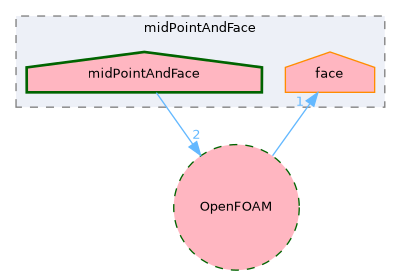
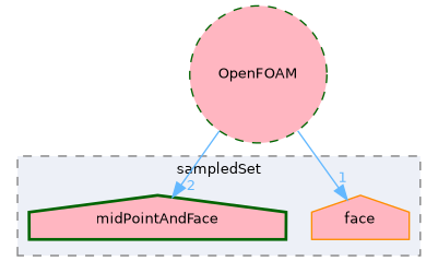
  digraph {
    compound=true
    node [color=darkgreen fillcolor=lightpink fontname=Helvetica fontsize=10 shape=house]
    edge [color=steelblue1 fontcolor=steelblue1 fontname=Helvetica fontsize=10 labeldistance=1.5 labelfontname=Helvetica labelfontsize=10]
    n1 [color=darkorange height=0.2 label=face style=filled width=0.4]
    n2 [height=0.2 label=midPointAndFace style="filled,bold" width=0.4]
    n3 [height=0.2 label=OpenFOAM shape=circle style="filled,dashed" width=0.4]
    subgraph cluster_1 {
      bgcolor="#edf0f7"
      fontname=Helvetica
      fontsize=10
-     label=midPointAndFace
+     label=sampledSet
      pencolor=grey50
      style="filled,dashed"
      n1
      n2
    }
-   n2 -> n3 [headlabel=2]
+   n3 -> n2 [headlabel=2]
    n3 -> n1 [headlabel=1]
  }
